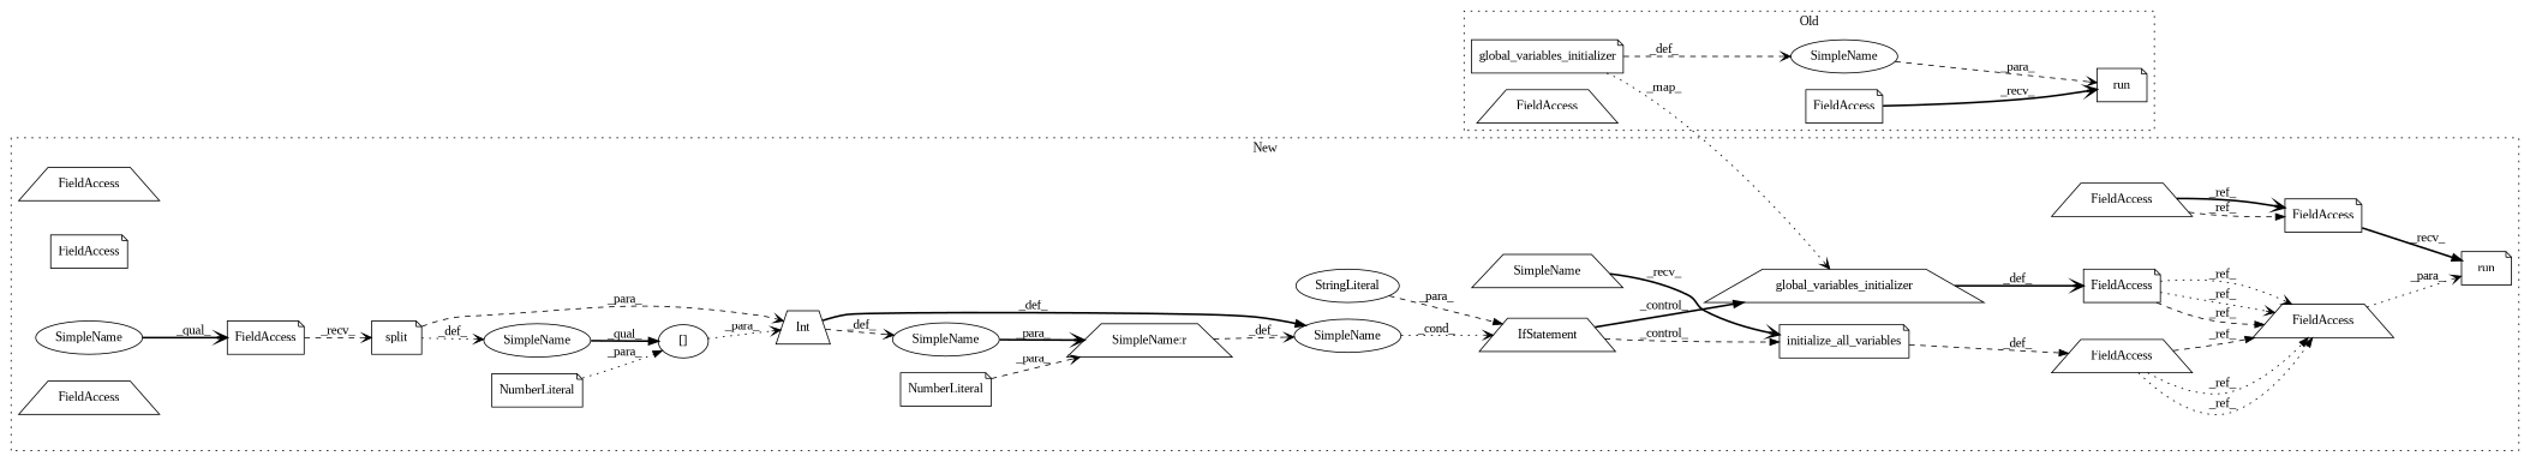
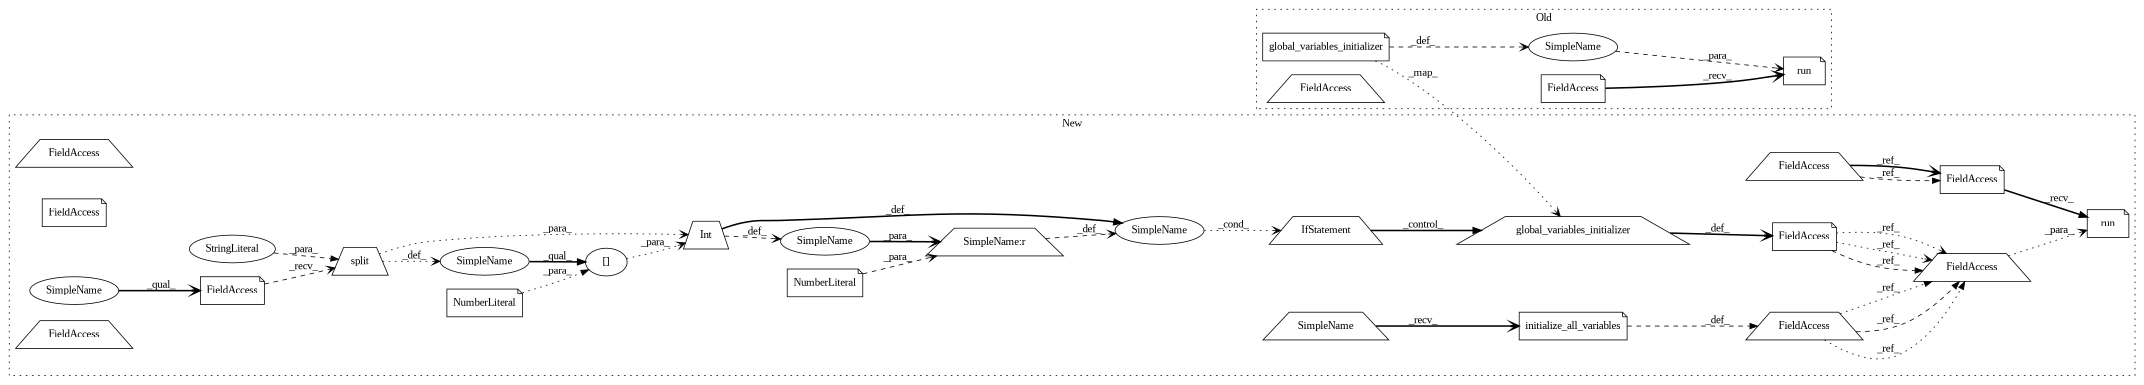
  digraph {
    fontname="Liberation Serif"
    rankdir=LR
    node [a=22 fontname="Liberation Serif" l=4 shape=trapezium]
    edge [arrowhead=vee fontname="Liberation Serif" style=dashed]
    n1 [a=32 l=30 label=global_variables_initializer s=1727 shape=note]
    n2 [a=32 l="4,1" label=run s="1712,1757" shape=note]
    n3 [a=42 label=SimpleName shape=ellipse l=""]
    n4 [label=FieldAccess s=1707]
    n5 [label=FieldAccess s=1707 shape=note]
    n6 [a=32 l=30 label=global_variables_initializer s=1847]
    n7 [a=32 l="4,1" label=run s="1894,1902" shape=note]
    n8 [a=27 l=3 label="SimpleName:r" s=1752]
    n9 [a=34 l=2 label=NumberLiteral s=1755 shape=note]
-   n10 [a=32 l="6,1" label=split s="1738,1747" shape=note]
+   n10 [a=32 l="6,1" label=split s="1738,1747"]
    n11 [a=2 l="34,1" label="[]" s="1715,1750" shape=ellipse]
    n12 [a=34 l=1 label=NumberLiteral s=1749 shape=note]
    n13 [a=32 l=26 label=initialize_all_variables s=1783 shape=note]
    n14 [l=22 label=FieldAccess s=1715 shape=note]
    n15 [a=25 l="4,2" label=IfStatement s="1707,1757"]
    n16 [a=42 label=SimpleName shape=ellipse l=""]
    n17 [a=42 label=SimpleName shape=ellipse l=""]
    n18 [a=42 label=SimpleName shape=ellipse l=""]
    n19 [a=45 l=3 label=StringLiteral s=1744 shape=ellipse]
    n20 [a=32 l="4,1" label=Int s="1711,1751"]
    n21 [label=FieldAccess s=1831 shape=note]
    n22 [label=FieldAccess s=1898]
    n23 [label=FieldAccess s=1767]
    n24 [label=FieldAccess s=1889 shape=note]
    n25 [label=FieldAccess s=1676]
    n26 [a=42 l=10 label=SimpleName s=1715 shape=ellipse]
    n27 [a=42 l=10 label=SimpleName s=1772]
    n28 [label=FieldAccess s=1898]
    n29 [label=FieldAccess s=1889 shape=note]
    n30 [label=FieldAccess s=1898]
    subgraph cluster_1 {
      label=Old
      style=dotted
      n1
      n2
      n3
      n4
      n5
    }
    subgraph cluster_2 {
      label=New
      style=dotted
      n6
      n7
      n8
      n9
      n10
      n11
      n12
      n13
      n14
      n15
      n16
      n17
      n18
      n19
      n20
      n21
      n22
      n23
      n24
      n25
      n26
      n27
      n28
      n29
      n30
    }
    n1 -> n3 [label=_def_]
    n1 -> n6 [label=_map_ style=dotted]
    n3 -> n2 [label=_para_]
    n5 -> n2 [label=_recv_ style=bold]
    n6 -> n21 [label=_def_ style=bold]
    n8 -> n18 [label=_def_]
    n9 -> n8 [label=_para_]
    n10 -> n17 [label=_def_ style=dotted]
-   n10 -> n20 [label=_para_]
+   n10 -> n20 [label=_para_ style=dotted]
    n11 -> n20 [label=_para_ style=dotted]
    n12 -> n11 [arrowhead=normal label=_para_ style=dotted]
    n13 -> n23 [arrowhead=normal label=_def_]
    n14 -> n10 [label=_recv_]
    n15 -> n6 [arrowhead=normal label=_control_ style=bold]
-   n15 -> n13 [arrowhead=normal label=_control_]
    n16 -> n8 [label=_para_ style=bold]
    n17 -> n11 [arrowhead=normal label=_qual_ style=bold]
    n18 -> n15 [label=_cond_ style=dotted]
-   n19 -> n15 [arrowhead=normal label=_para_]
+   n19 -> n10 [arrowhead=normal label=_para_]
    n20 -> n16 [label=_def_]
    n20 -> n18 [arrowhead=normal label=_def_ style=bold]
    n21 -> n30 [arrowhead=normal label=_ref_]
    n21 -> n30 [label=_ref_ style=dotted]
    n21 -> n30 [label=_ref_ style=dotted]
    n23 -> n30 [arrowhead=normal label=_ref_ style=dotted]
    n23 -> n30 [arrowhead=normal label=_ref_]
    n23 -> n30 [arrowhead=normal label=_ref_ style=dotted]
    n25 -> n29 [arrowhead=normal label=_ref_]
    n25 -> n29 [label=_ref_ style=bold]
    n26 -> n14 [label=_qual_ style=bold]
    n27 -> n13 [label=_recv_ style=bold]
    n29 -> n7 [arrowhead=normal label=_recv_ style=bold]
    n30 -> n7 [label=_para_ style=dotted]
  }
